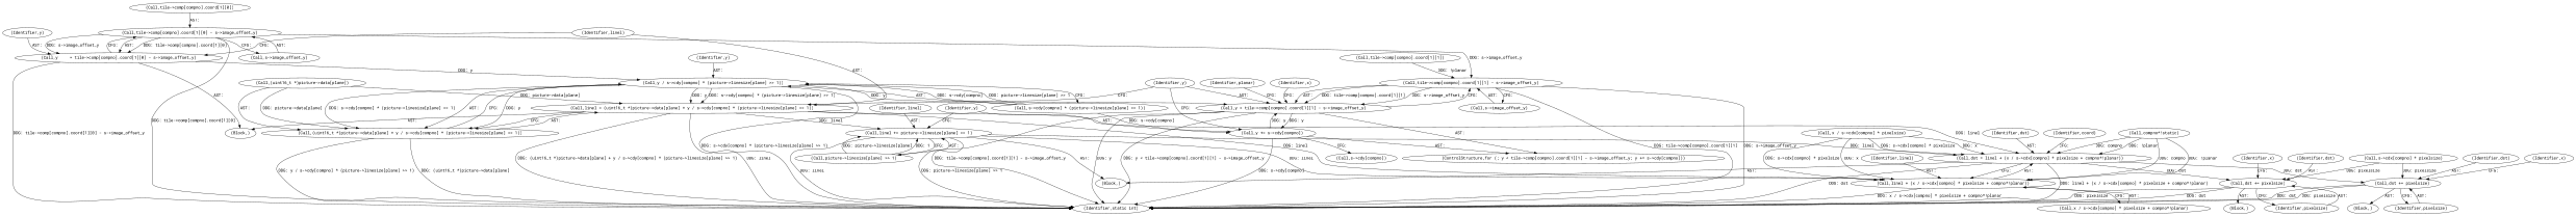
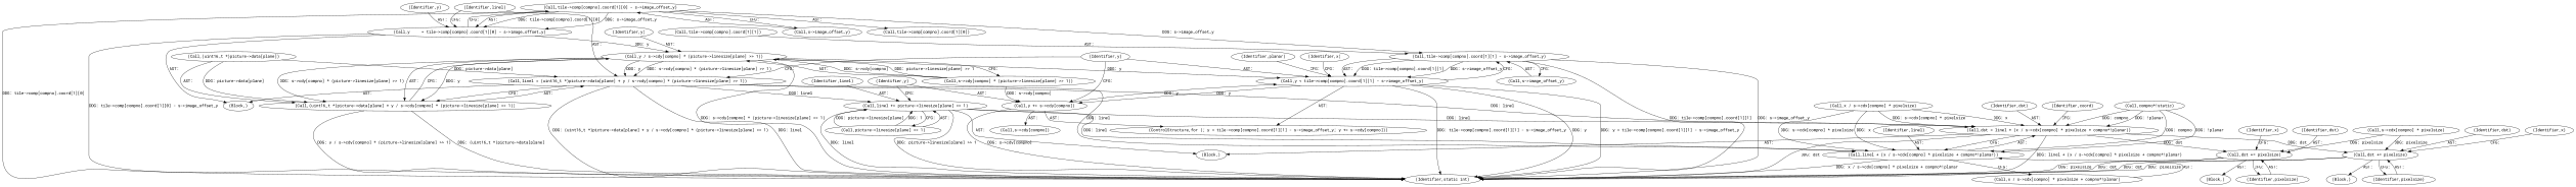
  digraph {
    fontname="Roboto Mono"
    node [fontname="Roboto Mono"]
    edge [fontname="Roboto Mono"]
    n1 [label="(Call,tile->comp[compno].coord[1][0] - s->image_offset_y)"]
    n2 [label="(Call,tile->comp[compno].coord[1][1] - s->image_offset_y)"]
    n3 [label="(Call,y     = tile->comp[compno].coord[1][0] - s->image_offset_y)"]
    n4 [label="(Identifier,static int)"]
    n5 [label="(Call,s->image_offset_y)"]
    n6 [label="(Call,y < tile->comp[compno].coord[1][1] - s->image_offset_y)"]
    n7 [label="(Call,s->image_offset_y)"]
    n8 [label="(Call,y / s->cdy[compno] * (picture->linesize[plane] >> 1))"]
    n9 [label="(Block,)"]
    n10 [label="(Call,y += s->cdy[compno])"]
    n11 [label="(ControlStructure,for (; y < tile->comp[compno].coord[1][1] - s->image_offset_y; y += s->cdy[compno]))"]
    n12 [label="(Call,linel = (uint16_t *)picture->data[plane] + y / s->cdy[compno] * (picture->linesize[plane] >> 1))"]
    n13 [label="(Call,(uint16_t *)picture->data[plane] + y / s->cdy[compno] * (picture->linesize[plane] >> 1))"]
    n14 [label="(Call,s->cdy[compno] * (picture->linesize[plane] >> 1))"]
    n15 [label="(Call,dst = linel + (x / s->cdx[compno] * pixelsize + compno*!planar))"]
    n16 [label="(Call,linel + (x / s->cdx[compno] * pixelsize + compno*!planar))"]
    n17 [label="(Call,linel += picture->linesize[plane] >> 1)"]
    n18 [label="(Call,dst += pixelsize)"]
    n19 [label="(Call,dst += pixelsize)"]
    n20 [label="(Block,)"]
    n21 [label="(Call,x / s->cdx[compno] * pixelsize + compno*!planar)"]
    n22 [label="(Call,picture->linesize[plane] >> 1)"]
    n23 [label="(Block,)"]
    n24 [label="(Identifier,pixelsize)"]
    n25 [label="(Block,)"]
    n26 [label="(Identifier,pixelsize)"]
    n27 [label="(Call,s->cdy[compno])"]
    n28 [label="(Identifier,y)"]
    n29 [label="(Identifier,y)"]
    n30 [label="(Identifier,dst)"]
    n31 [label="(Identifier,planar)"]
    n32 [label="(Identifier,x)"]
    n33 [label="(Identifier,linel)"]
    n34 [label="(Identifier,x)"]
    n35 [label="(Call,tile->comp[compno].coord[1][1])"]
    n36 [label="(Identifier,coord)"]
    n37 [label="(Call,x / s->cdx[compno] * pixelsize)"]
    n38 [label="(Identifier,dst)"]
    n39 [label="(Identifier,linel)"]
    n40 [label="(Call,(uint16_t *)picture->data[plane])"]
    n41 [label="(Identifier,dst)"]
    n42 [label="(Identifier,linel)"]
    n43 [label="(Call,tile->comp[compno].coord[1][0])"]
    n44 [label="(Identifier,y)"]
    n45 [label="(Call,compno*!static)"]
    n46 [label="(Identifier,x)"]
    n47 [label="(Call,s->cdx[compno] * pixelsize)"]
    n48 [label="(Identifier,y)"]
    n1 -> n2 [label="DDG: s->image_offset_y"]
    n1 -> n3 [label="AST: "]
    n1 -> n3 [label="DDG: tile->comp[compno].coord[1][0]"]
    n1 -> n3 [label="DDG: s->image_offset_y"]
    n1 -> n4 [label="DDG: tile->comp[compno].coord[1][0]"]
    n1 -> n5 [label="CFG: "]
    n2 -> n4 [label="DDG: tile->comp[compno].coord[1][1]"]
    n2 -> n4 [label="DDG: s->image_offset_y"]
    n2 -> n6 [label="AST: "]
    n2 -> n6 [label="DDG: tile->comp[compno].coord[1][1]"]
    n2 -> n6 [label="DDG: s->image_offset_y"]
    n2 -> n7 [label="CFG: "]
    n3 -> n1 [label="CFG: "]
    n3 -> n4 [label="DDG: tile->comp[compno].coord[1][0] - s->image_offset_y"]
    n3 -> n8 [label="DDG: y"]
    n3 -> n9 [label="AST: "]
    n5 -> n1 [label="AST: "]
    n6 -> n2 [label="CFG: "]
    n6 -> n4 [label="DDG: tile->comp[compno].coord[1][1] - s->image_offset_y"]
    n6 -> n4 [label="DDG: y"]
    n6 -> n4 [label="DDG: y < tile->comp[compno].coord[1][1] - s->image_offset_y"]
    n6 -> n10 [label="DDG: y"]
    n6 -> n11 [label="AST: "]
    n7 -> n2 [label="AST: "]
    n8 -> n4 [label="DDG: s->cdy[compno] * (picture->linesize[plane] >> 1)"]
    n8 -> n6 [label="DDG: y"]
    n8 -> n12 [label="DDG: y"]
    n8 -> n12 [label="DDG: s->cdy[compno] * (picture->linesize[plane] >> 1)"]
    n8 -> n13 [label="AST: "]
    n8 -> n13 [label="DDG: y"]
    n8 -> n13 [label="DDG: s->cdy[compno] * (picture->linesize[plane] >> 1)"]
    n8 -> n14 [label="CFG: "]
    n10 -> n4 [label="DDG: s->cdy[compno]"]
    n10 -> n6 [label="DDG: y"]
    n10 -> n11 [label="AST: "]
-   n10 -> n27 [label="CFG: "]
+   n10 -> n27 [label="AST: "]
    n12 -> n4 [label="DDG: (uint16_t *)picture->data[plane] + y / s->cdy[compno] * (picture->linesize[plane] >> 1)"]
    n12 -> n4 [label="DDG: linel"]
    n12 -> n9 [label="AST: "]
    n12 -> n13 [label="CFG: "]
    n12 -> n15 [label="DDG: linel"]
    n12 -> n16 [label="DDG: linel"]
    n12 -> n17 [label="DDG: linel"]
    n13 -> n4 [label="DDG: y / s->cdy[compno] * (picture->linesize[plane] >> 1)"]
    n13 -> n4 [label="DDG: (uint16_t *)picture->data[plane]"]
    n13 -> n8 [label="CFG: "]
    n13 -> n12 [label="AST: "]
    n14 -> n8 [label="AST: "]
    n14 -> n8 [label="DDG: s->cdy[compno]"]
    n14 -> n8 [label="DDG: picture->linesize[plane] >> 1"]
    n14 -> n10 [label="DDG: s->cdy[compno]"]
    n15 -> n4 [label="DDG: dst"]
    n15 -> n4 [label="DDG: linel + (x / s->cdx[compno] * pixelsize + compno*!planar)"]
    n15 -> n16 [label="CFG: "]
    n15 -> n18 [label="DDG: dst"]
    n15 -> n19 [label="DDG: dst"]
    n15 -> n20 [label="AST: "]
    n16 -> n4 [label="DDG: x / s->cdx[compno] * pixelsize + compno*!planar"]
    n16 -> n15 [label="AST: "]
    n16 -> n21 [label="CFG: "]
    n17 -> n4 [label="DDG: picture->linesize[plane] >> 1"]
    n17 -> n4 [label="DDG: linel"]
    n17 -> n15 [label="DDG: linel"]
    n17 -> n16 [label="DDG: linel"]
    n17 -> n20 [label="AST: "]
    n17 -> n22 [label="CFG: "]
    n18 -> n4 [label="DDG: pixelsize"]
    n18 -> n4 [label="DDG: dst"]
    n18 -> n23 [label="AST: "]
    n18 -> n24 [label="CFG: "]
    n19 -> n4 [label="DDG: dst"]
    n19 -> n4 [label="DDG: pixelsize"]
    n19 -> n25 [label="AST: "]
    n19 -> n26 [label="CFG: "]
    n21 -> n16 [label="AST: "]
    n22 -> n17 [label="AST: "]
    n22 -> n17 [label="DDG: picture->linesize[plane]"]
    n22 -> n17 [label="DDG: 1"]
    n24 -> n18 [label="AST: "]
    n26 -> n19 [label="AST: "]
    n28 -> n8 [label="AST: "]
    n29 -> n6 [label="AST: "]
    n29 -> n10 [label="CFG: "]
    n29 -> n12 [label="CFG: "]
    n30 -> n19 [label="AST: "]
    n31 -> n6 [label="CFG: "]
    n32 -> n18 [label="CFG: "]
    n33 -> n3 [label="CFG: "]
    n33 -> n12 [label="AST: "]
    n34 -> n6 [label="CFG: "]
-   n35 -> n2 [label="DDG: !planar"]
+   n35 -> n2 [label="AST: "]
    n36 -> n15 [label="CFG: "]
    n37 -> n15 [label="DDG: x"]
    n37 -> n15 [label="DDG: s->cdx[compno] * pixelsize"]
    n37 -> n16 [label="DDG: x"]
    n37 -> n16 [label="DDG: s->cdx[compno] * pixelsize"]
    n38 -> n15 [label="AST: "]
    n39 -> n16 [label="AST: "]
    n40 -> n12 [label="DDG: picture->data[plane]"]
    n40 -> n13 [label="AST: "]
    n40 -> n13 [label="DDG: picture->data[plane]"]
    n41 -> n18 [label="AST: "]
    n42 -> n17 [label="AST: "]
-   n43 -> n1 [label="AST: "]
+   n1 -> n43 [label="AST: "]
    n44 -> n3 [label="AST: "]
    n45 -> n15 [label="DDG: compno"]
    n45 -> n15 [label="DDG: !planar"]
    n45 -> n16 [label="DDG: compno"]
    n45 -> n16 [label="DDG: !planar"]
    n46 -> n19 [label="CFG: "]
    n47 -> n18 [label="DDG: pixelsize"]
    n47 -> n19 [label="DDG: pixelsize"]
    n48 -> n10 [label="AST: "]
    n48 -> n17 [label="CFG: "]
  }
